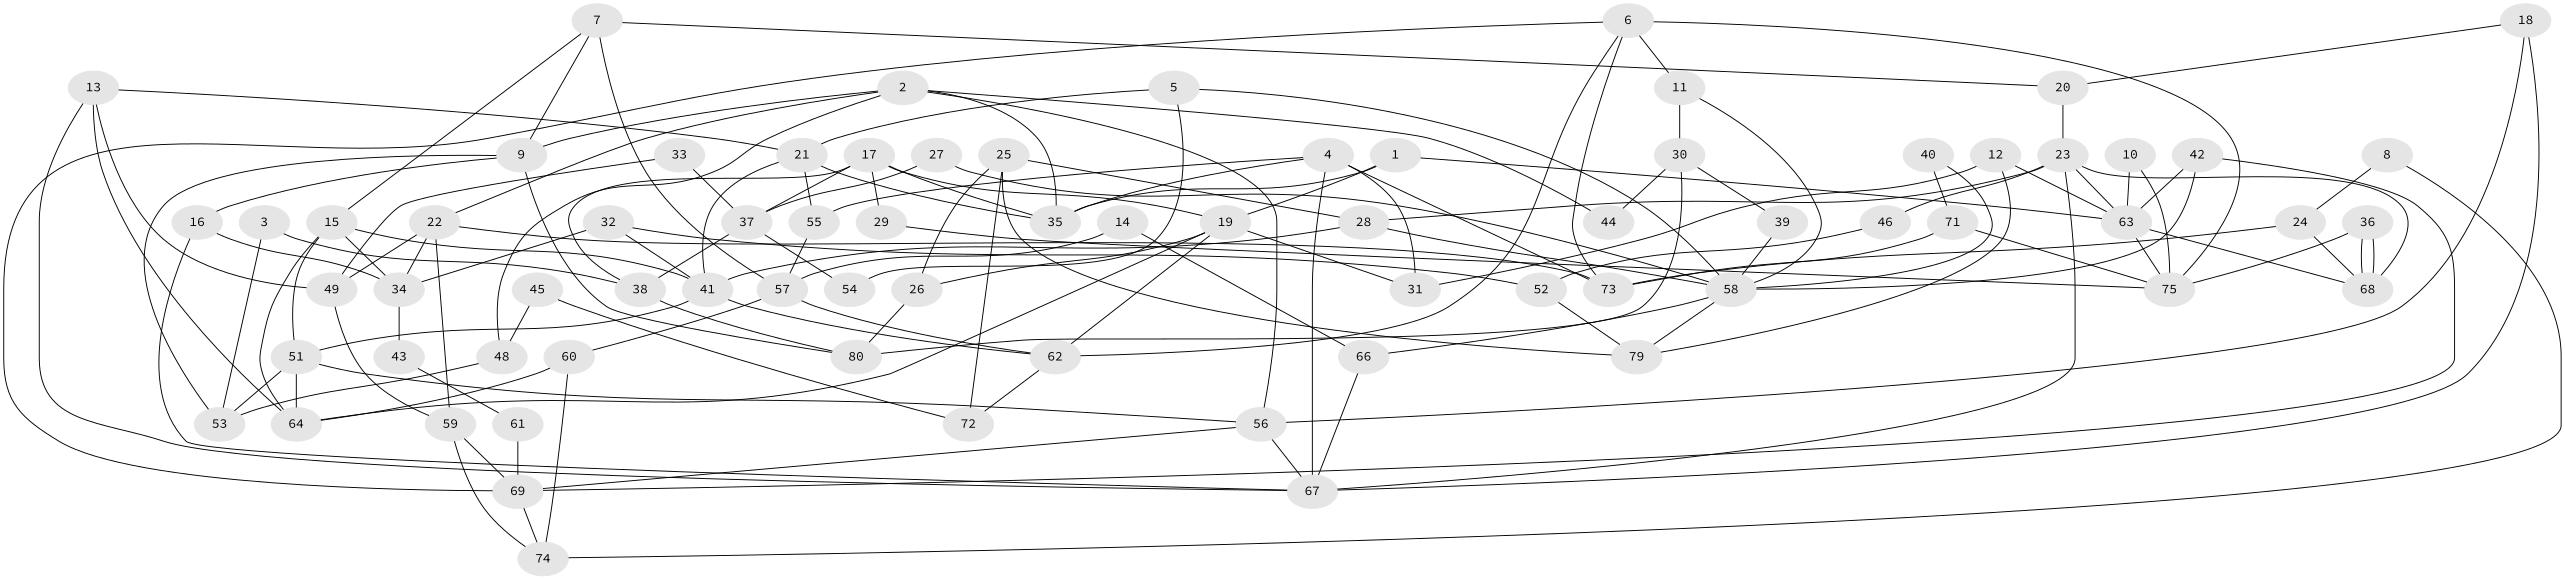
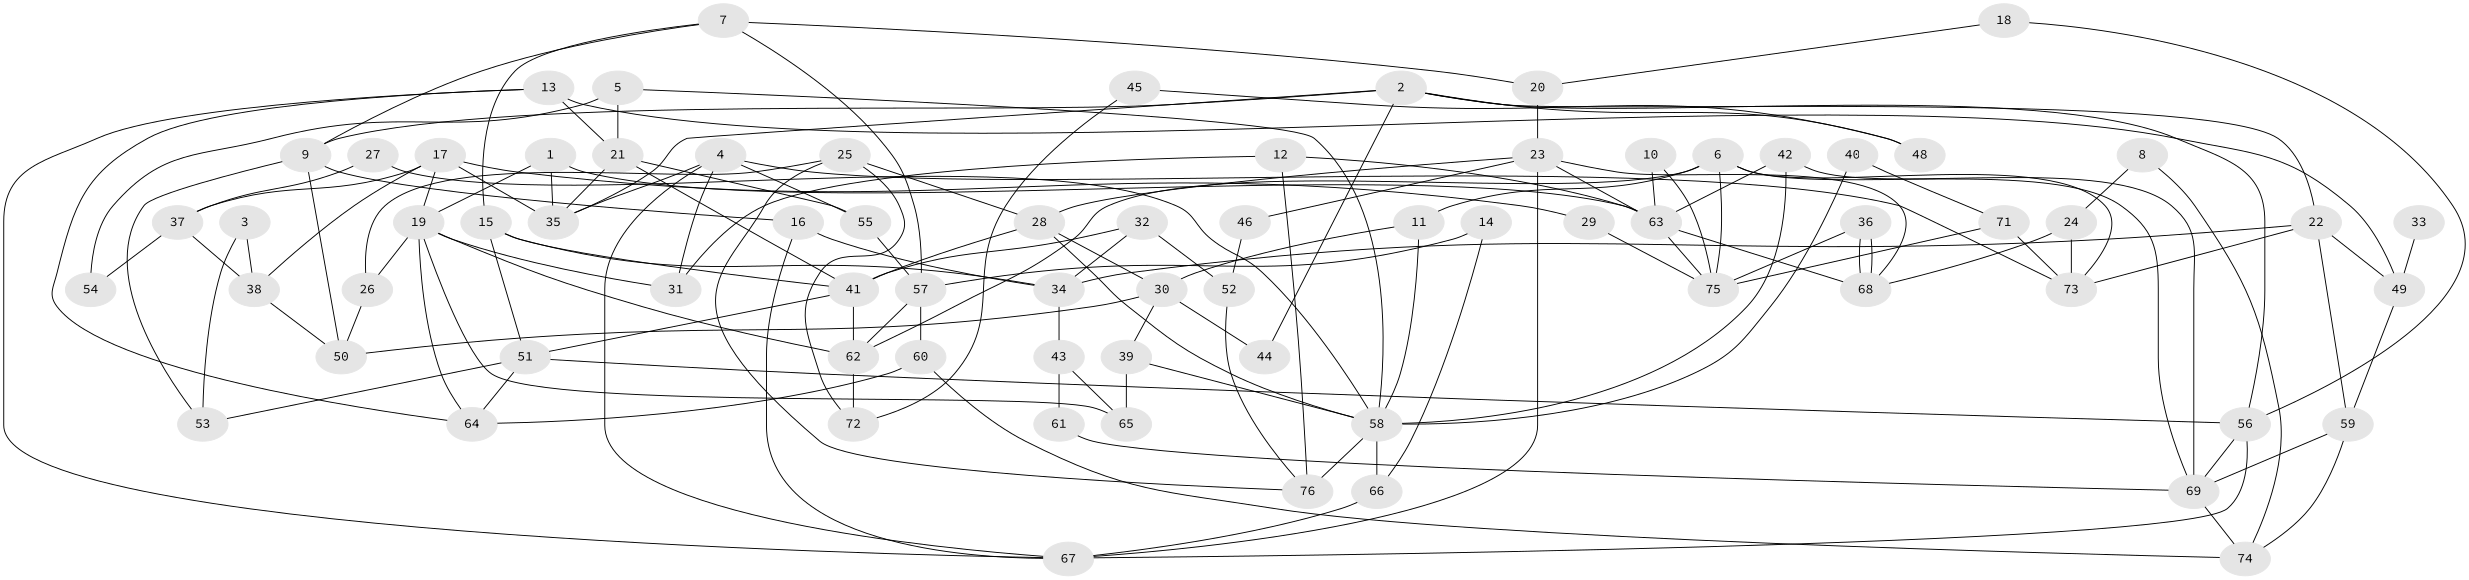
  graph {
    fontname="Source Code Pro"
    node [color=gray90 fontname="Source Code Pro" style=filled]
    edge [fontname="Source Code Pro"]
    1
    19
    35
    63
    31
    62
    64
    26
+   65
    75
    68
    2
    9
    22
    44
    48
    56
    53
    16
-   50 [label=80]
+   50
    73
    49
    34
    59
    67
    69
    3
    38
    4
    55
    57
    5
    21
    54
    58
    41
-   76 [label=79]
+   76
    66
    6
    11
    30
    72
    74
    7
    15
    20
    51
    23
    60
    8
    24
    10
    39
    12
    13
    46
    52
    14
    43
    17
    29
    37
    18
    28
    25
    27
    32
    33
    61
    36
    40
    71
    42
    45
    1 -- 19
    1 -- 35
    1 -- 63
    19 -- 31
    19 -- 62
    19 -- 64
    19 -- 26
+   19 -- 65
    63 -- 75
    63 -- 68
    62 -- 72
    26 -- 50
    2 -- 35
    2 -- 9
    2 -- 22
    2 -- 44
    2 -- 48
    2 -- 56
    9 -- 53
    9 -- 16
    9 -- 50
    22 -- 73
    22 -- 49
    22 -- 34
    22 -- 59
-   48 -- 53
    56 -- 67
    56 -- 69
    16 -- 34
    16 -- 67
    49 -- 59
    34 -- 43
    59 -- 69
    59 -- 74
    69 -- 74
    3 -- 53
    3 -- 38
    38 -- 50
    4 -- 35
    4 -- 31
    4 -- 73
    4 -- 67
    4 -- 55
    55 -- 57
    57 -- 62
    57 -- 60
    5 -- 21
    5 -- 54
    5 -- 58
    21 -- 35
    21 -- 55
    21 -- 41
    58 -- 76
    58 -- 66
    41 -- 62
    41 -- 51
    66 -- 67
    6 -- 62
    6 -- 75
    6 -- 73
    6 -- 69
    6 -- 11
    11 -- 58
    11 -- 30
    30 -- 44
    30 -- 50
    30 -- 39
    7 -- 9
    7 -- 57
    7 -- 15
    7 -- 20
-   15 -- 64
    15 -- 34
    15 -- 41
    15 -- 51
    20 -- 23
    51 -- 64
    51 -- 56
    51 -- 53
    23 -- 63
    23 -- 68
    23 -- 67
    23 -- 46
    23 -- 28
    60 -- 64
    60 -- 74
    8 -- 74
    8 -- 24
    24 -- 68
    24 -- 73
    10 -- 63
    10 -- 75
+   39 -- 65
    39 -- 58
    12 -- 63
    12 -- 31
    12 -- 76
    13 -- 64
    13 -- 49
    13 -- 67
    13 -- 21
    46 -- 52
    52 -- 76
    14 -- 57
    14 -- 66
+   43 -- 65
    43 -- 61
    17 -- 19
    17 -- 35
    17 -- 38
    17 -- 29
    17 -- 37
    29 -- 75
    37 -- 38
    37 -- 54
    18 -- 56
-   18 -- 67
    18 -- 20
    28 -- 58
    28 -- 41
+   28 -- 30
    25 -- 26
    25 -- 76
    25 -- 72
    25 -- 28
    27 -- 58
    27 -- 37
    32 -- 34
    32 -- 41
    32 -- 52
    33 -- 49
-   33 -- 37
    61 -- 69
    36 -- 75
    36 -- 68
    36 -- 68
    40 -- 58
    40 -- 71
    71 -- 75
    71 -- 73
    42 -- 63
    42 -- 69
    42 -- 58
    45 -- 48
    45 -- 72
  }
